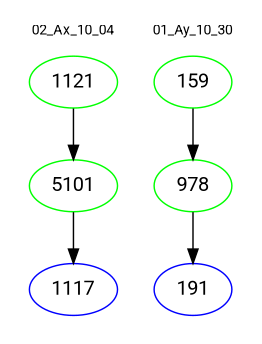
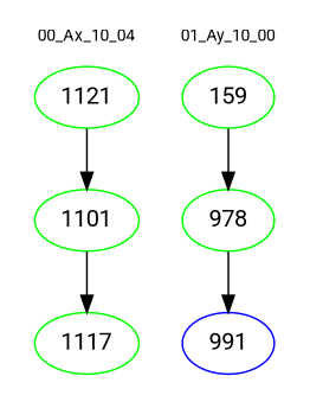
  digraph {
    fontname=Roboto
    node [color=green fontname=Roboto]
    edge [color=black fontname=Roboto]
    n1 [label=1121]
-   n2 [label=5101]
-   n3 [color=blue label=1117]
+   n2 [label=1101]
+   n3 [label=1117]
    n4 [label=159]
    n5 [label=978]
-   n6 [color=blue label=191]
+   n6 [color=blue label=991]
    subgraph cluster_1 {
      color=white
      fontsize=10
-     label="02_Ax_10_04"
+     label="00_Ax_10_04"
      n1
      n2
      n3
    }
    subgraph cluster_2 {
      color=white
      fontsize=10
-     label="01_Ay_10_30"
+     label="01_Ay_10_00"
      n4
      n5
      n6
    }
    n1 -> n2
    n2 -> n3
    n4 -> n5
    n5 -> n6
  }
